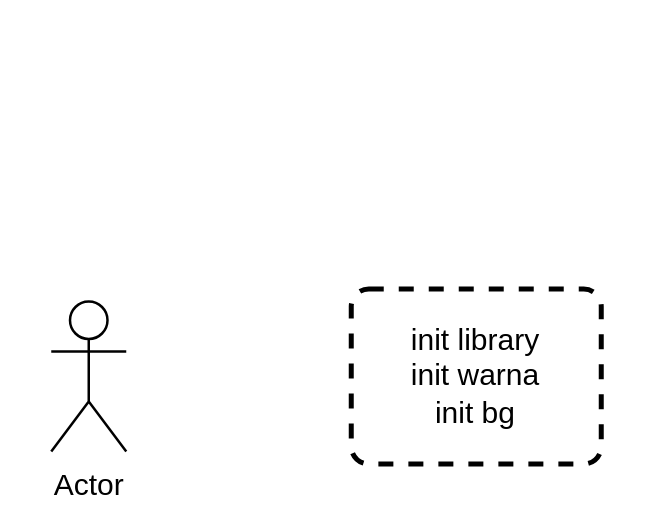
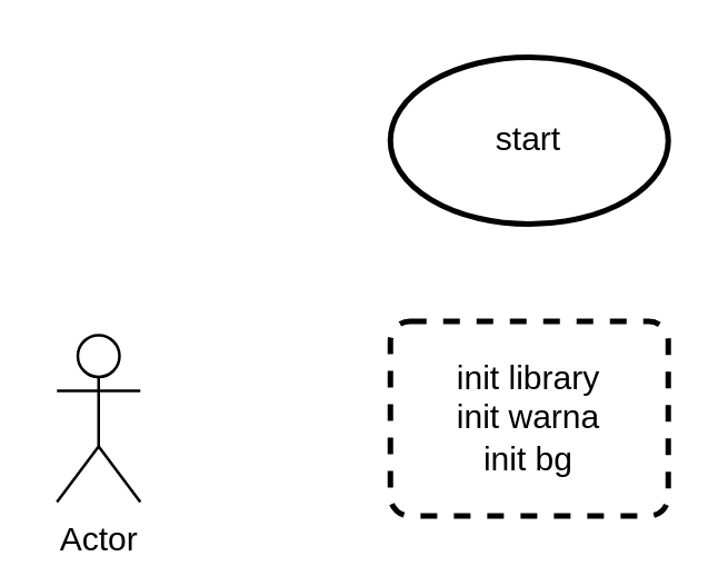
  <mxCell id="0" />
  <mxCell id="1" parent="0" />
  <mxCell id="2" value="Actor" style="shape=umlActor;verticalLabelPosition=bottom;verticalAlign=top;html=1;outlineConnect=0;" vertex="1" parent="1"><mxGeometry x="20" y="120" width="30" height="60" as="geometry" /></mxCell>
+ <mxCell id="3" value="start" style="strokeWidth=2;html=1;shape=mxgraph.flowchart.start_1;whiteSpace=wrap;" vertex="1" parent="1"><mxGeometry x="140" y="20" width="100" height="60" as="geometry" /></mxCell>
  <mxCell id="4" value="&lt;div&gt;init library&lt;/div&gt;&lt;div&gt;init warna&lt;/div&gt;&lt;div&gt;init bg&lt;br&gt;&lt;/div&gt;" style="rounded=1;whiteSpace=wrap;html=1;absoluteArcSize=1;arcSize=14;strokeWidth=2;dashed=1;" vertex="1" parent="1"><mxGeometry x="140" y="115" width="100" height="70" as="geometry" /></mxCell>
